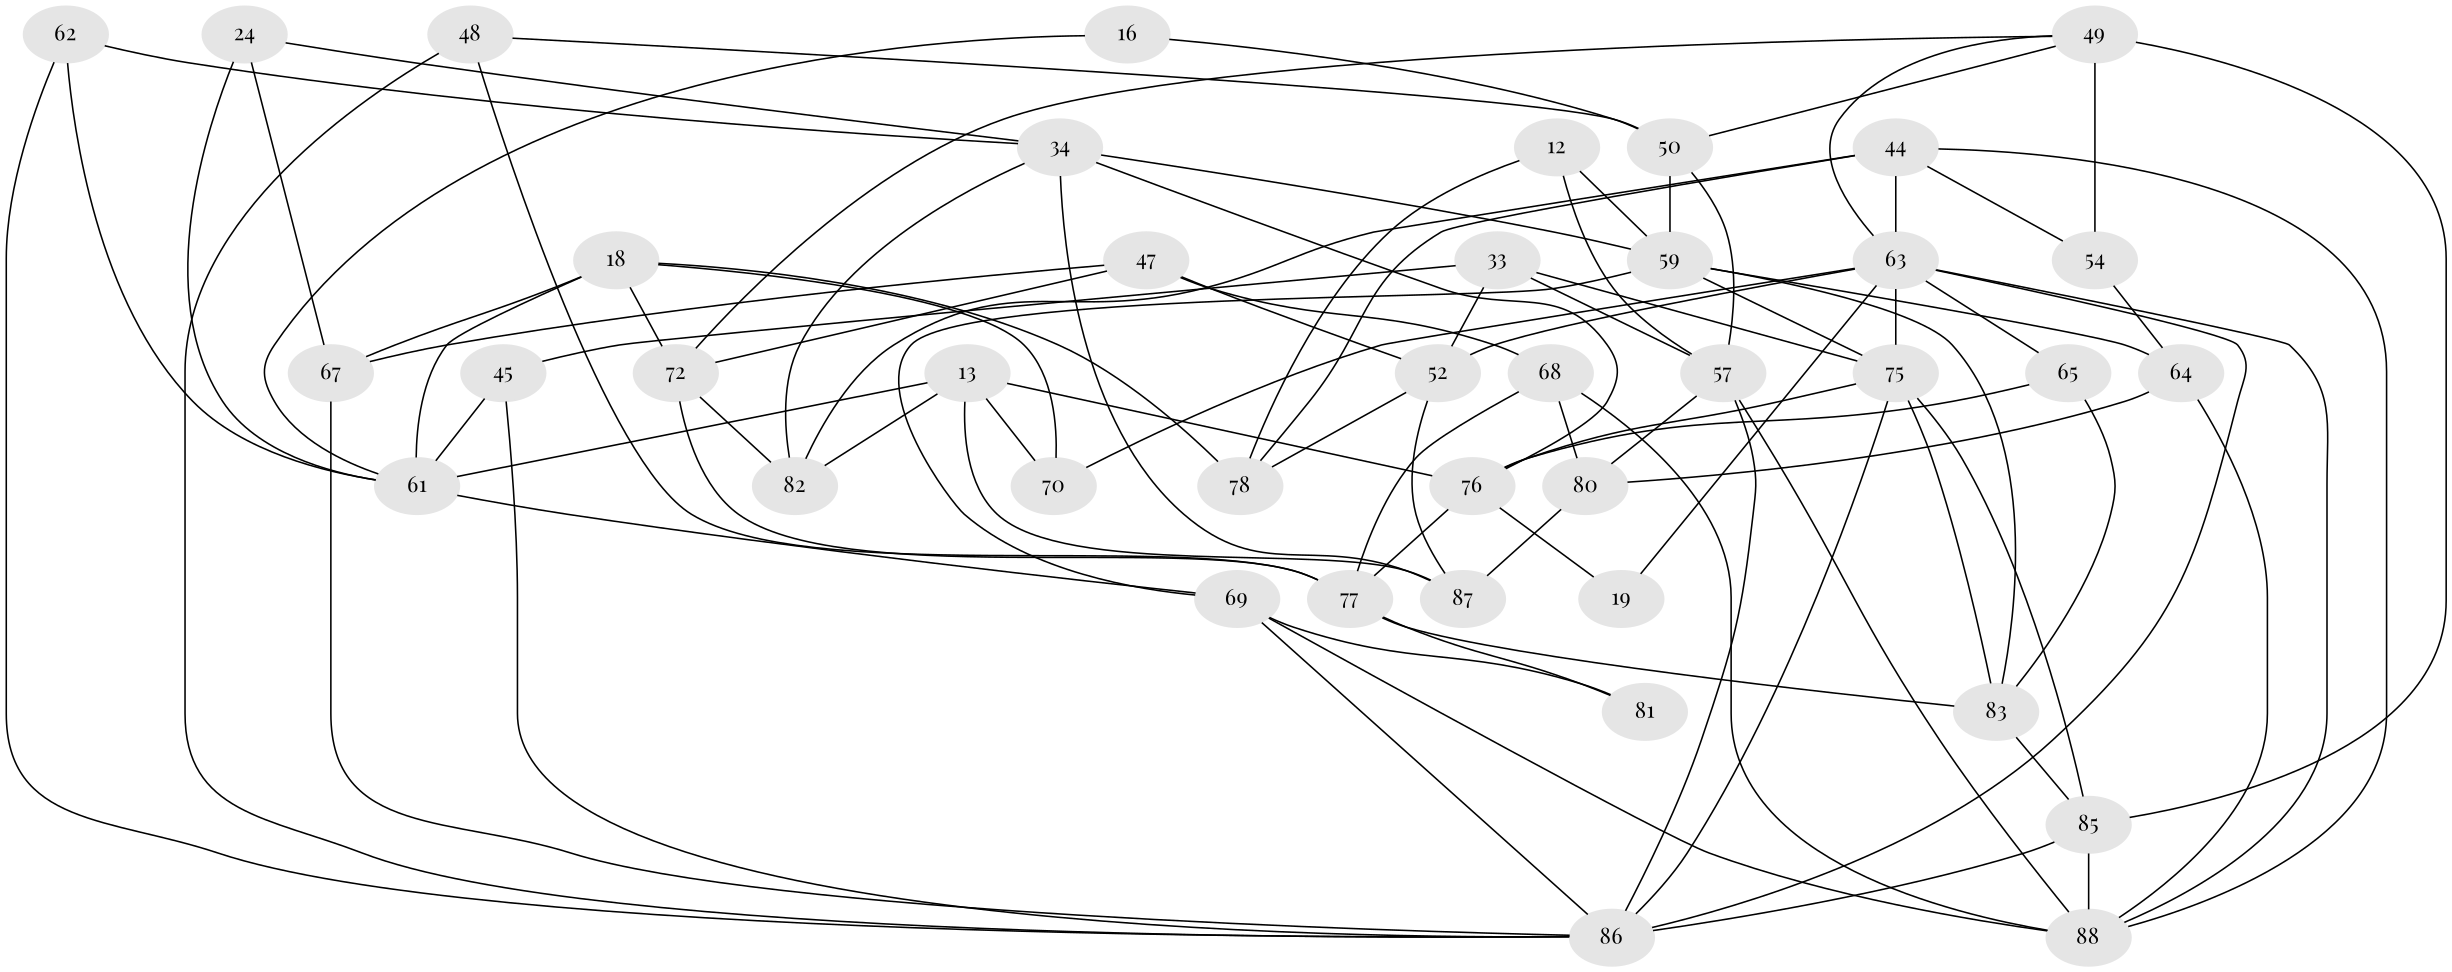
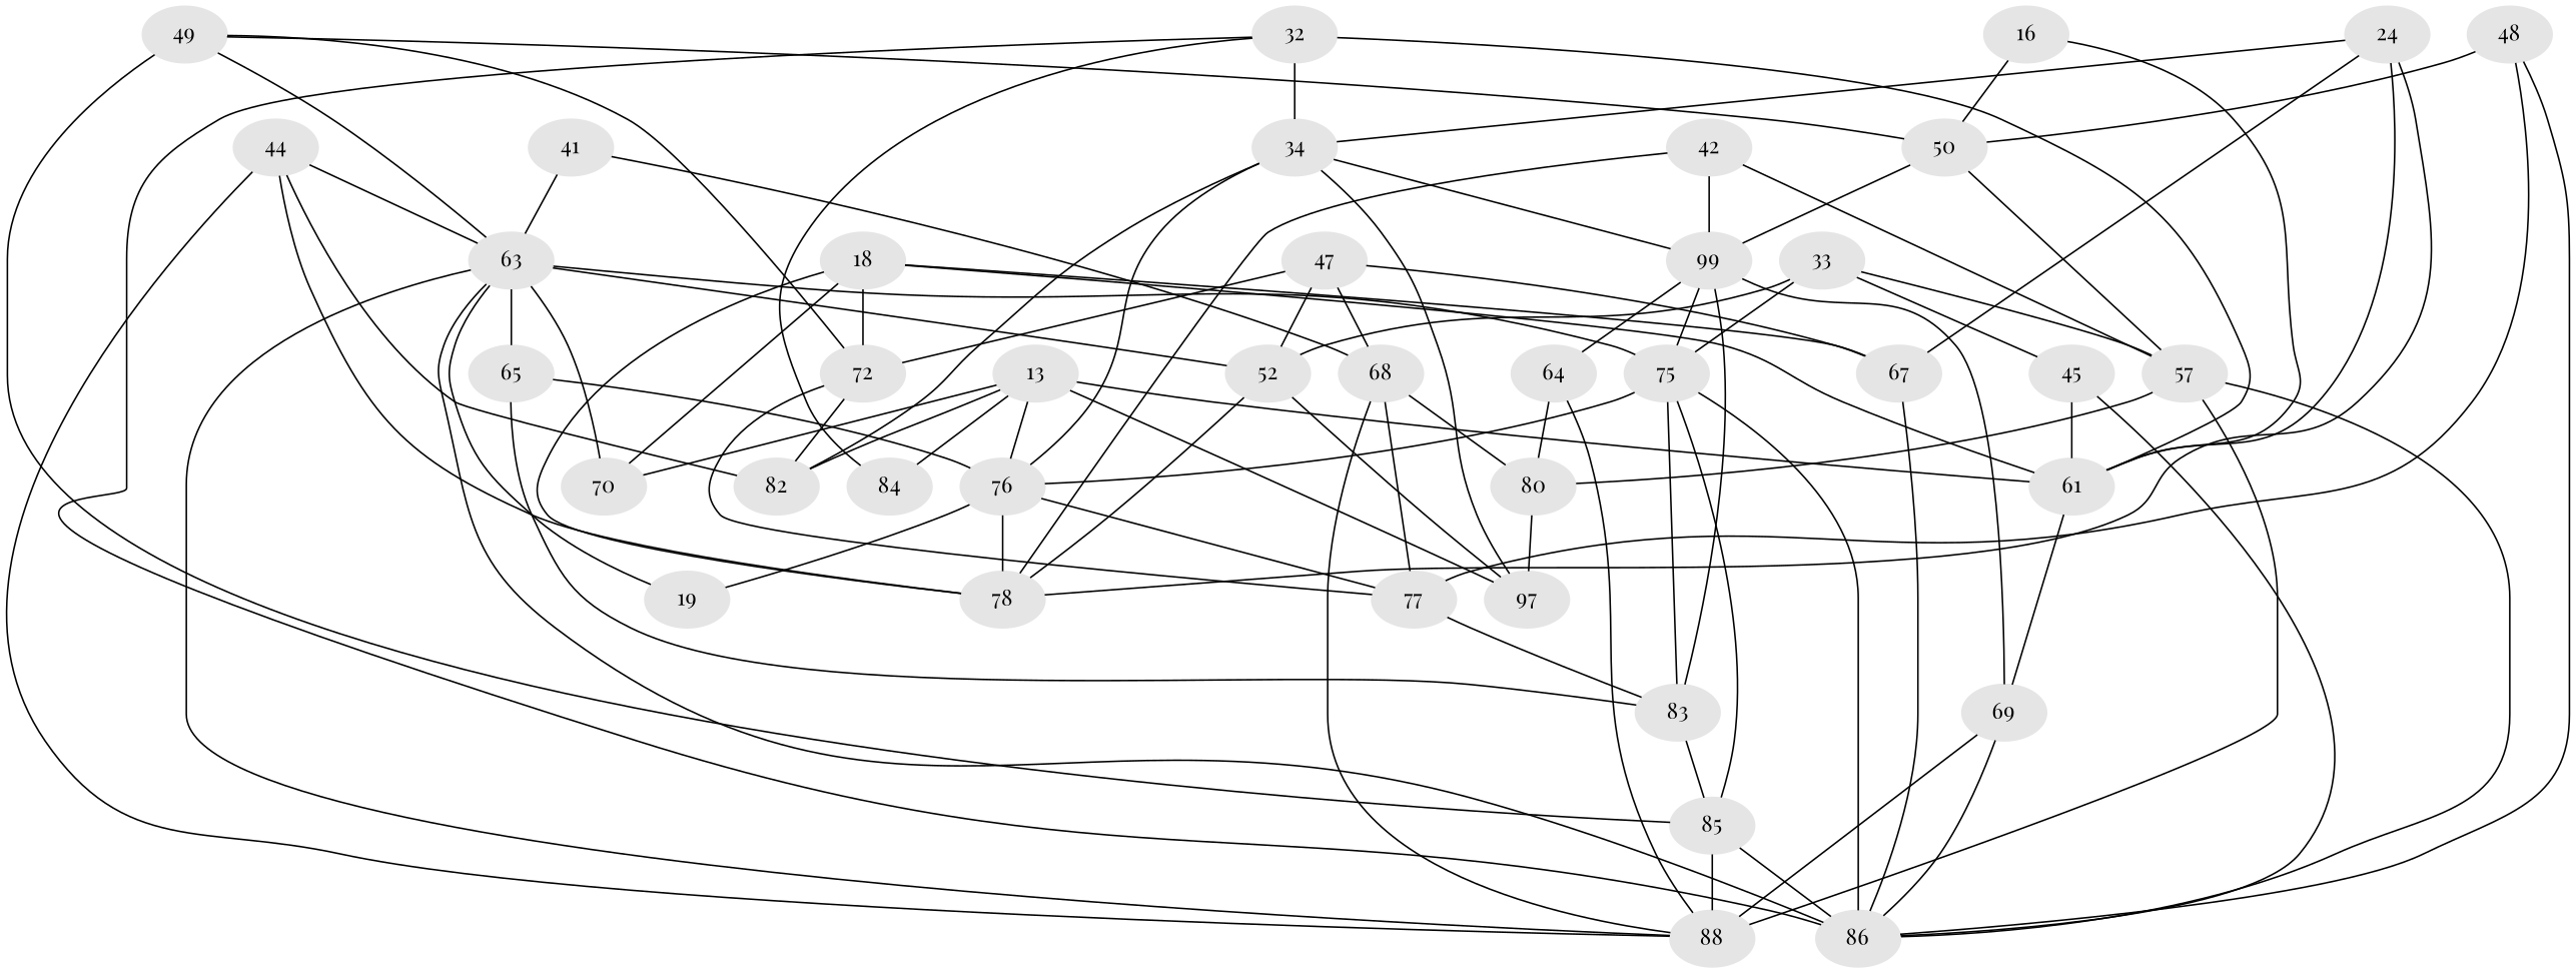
  graph {
    fontname="Playfair Display"
    node [color=gray90 fontname="Playfair Display" style=filled]
    edge [fontname="Playfair Display"]
    57 [super="+23"]
    86 [super="+29+40+74"]
    88 [super="+4+5"]
    80
-   12
-   59 [super="+56"]
+   12 [label=42]
+   59 [super="+56" label=99]
    78 [super="+19"]
    75 [super="+71"]
    64
    69 [super="+27"]
    83 [super="+11"]
    61 [super="+7"]
    13
    70
    76 [super="+3+2"]
    82 [super="+73"]
-   87
+   84
+   87 [label=97]
    77 [super="+60"]
    n20 [label=19]
    16
    50
    18 [super="+15"]
    67 [super="+46"]
    72
    24 [super="+17"]
    34 [super="+25"]
-   32 [super="+20" label=62]
+   32 [super="+20"]
    33
    45
    52 [super="+9"]
    85 [super="+66+58"]
+   41 [super="+38"]
    63 [super="+36+35"]
    68 [super="+31"]
    65
    44 [super="+21"]
-   54
    47
    48
-   81
    49 [super="+6+14"]
    57 -- 86
    57 -- 88 [weight=2]
    57 -- 80
    80 -- 87
    12 -- 57
    12 -- 59
    12 -- 78
    59 -- 75
    59 -- 64
    59 -- 69
    59 -- 83
    75 -- 86
    75 -- 83 [weight=2]
    75 -- 76 [weight=2]
    75 -- 85 [weight=2]
    64 -- 88
    64 -- 80
    69 -- 86
    69 -- 88
-   69 -- 81
    83 -- 85
    61 -- 69
    13 -- 61 [weight=2]
    13 -- 70
    13 -- 76
    13 -- 82
+   13 -- 84
    13 -- 87
+   76 -- 78
    76 -- 77
    76 -- n20
    77 -- 83 [weight=2]
-   77 -- 81
    16 -- 61
    16 -- 50
    50 -- 57
    50 -- 59 [weight=2]
    18 -- 78
    18 -- 61
    18 -- 70
    18 -- 67 [weight=2]
    18 -- 72
    67 -- 86 [weight=2]
    72 -- 82
    72 -- 77
+   24 -- 78
    24 -- 61
    24 -- 67
    24 -- 34
    34 -- 59
    34 -- 76 [weight=2]
    34 -- 82
    34 -- 87
    32 -- 86
    32 -- 61 [weight=2]
+   32 -- 84
    32 -- 34
    33 -- 57
    33 -- 75
    33 -- 45
    33 -- 52 [weight=2]
    45 -- 86
    45 -- 61
    52 -- 78
    52 -- 87
    85 -- 86 [weight=4]
    85 -- 88 [weight=3]
+   41 -- 63
+   41 -- 68 [weight=2]
    63 -- 86
    63 -- 88
    63 -- 75
    63 -- 70
    63 -- n20
    63 -- 52
    63 -- 65 [weight=2]
    68 -- 88
    68 -- 80
    68 -- 77
    65 -- 83
    65 -- 76 [weight=2]
    44 -- 88
    44 -- 78 [weight=2]
    44 -- 82 [weight=2]
    44 -- 63
-   44 -- 54
-   54 -- 64
    47 -- 67
    47 -- 72
    47 -- 52
    47 -- 68
    48 -- 86
    48 -- 77
    48 -- 50
    49 -- 50
    49 -- 72
    49 -- 85 [weight=3]
    49 -- 63
-   49 -- 54
  }
